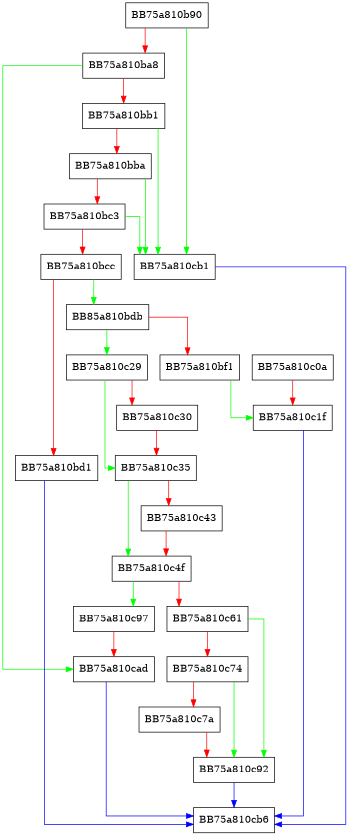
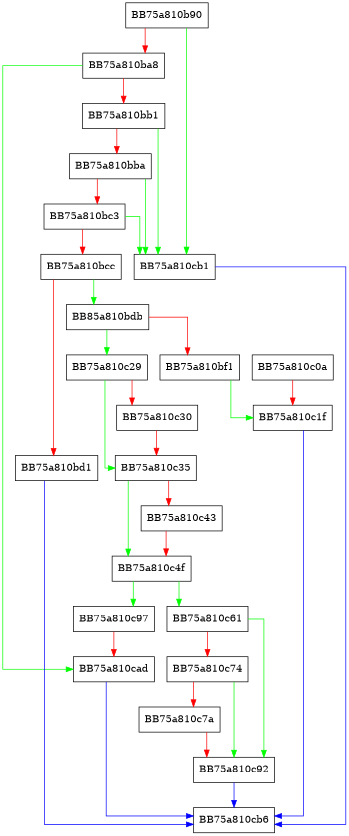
  digraph {
    splines=ortho
    node [shape=box]
    edge [color=red]
    BB75a810b90
    BB75a810cb1
    BB75a810ba8
    BB75a810cb6
    BB75a810cad
    BB75a810bb1
    BB75a810bba
    BB75a810bc3
    BB75a810bcc
    n10 [label=BB85a810bdb]
    BB75a810bd1
    BB75a810c29
    BB75a810bf1
    BB75a810c35
    BB75a810c30
    BB75a810c1f
    BB75a810c4f
    BB75a810c43
    BB75a810c0a
    BB75a810c97
    BB75a810c61
    BB75a810c92
    BB75a810c74
    BB75a810c7a
    BB75a810b90 -> BB75a810cb1 [color=green]
    BB75a810b90 -> BB75a810ba8
    BB75a810cb1 -> BB75a810cb6 [color=blue]
    BB75a810ba8 -> BB75a810cad [color=green]
    BB75a810ba8 -> BB75a810bb1
    BB75a810cad -> BB75a810cb6 [color=blue]
    BB75a810bb1 -> BB75a810cb1 [color=green]
    BB75a810bb1 -> BB75a810bba
    BB75a810bba -> BB75a810cb1 [color=green]
    BB75a810bba -> BB75a810bc3
    BB75a810bc3 -> BB75a810cb1 [color=green]
    BB75a810bc3 -> BB75a810bcc
    BB75a810bcc -> n10 [color=green]
    BB75a810bcc -> BB75a810bd1
    n10 -> BB75a810c29 [color=green]
    n10 -> BB75a810bf1
    BB75a810bd1 -> BB75a810cb6 [color=blue]
    BB75a810c29 -> BB75a810c35 [color=green]
    BB75a810c29 -> BB75a810c30
    BB75a810bf1 -> BB75a810c1f [color=green]
    BB75a810c35 -> BB75a810c4f [color=green]
    BB75a810c35 -> BB75a810c43
    BB75a810c30 -> BB75a810c35
    BB75a810c1f -> BB75a810cb6 [color=blue]
    BB75a810c4f -> BB75a810c97 [color=green]
-   BB75a810c4f -> BB75a810c61
+   BB75a810c4f -> BB75a810c61 [color=green]
    BB75a810c43 -> BB75a810c4f
    BB75a810c0a -> BB75a810c1f
    BB75a810c97 -> BB75a810cad
    BB75a810c61 -> BB75a810c92 [color=green]
    BB75a810c61 -> BB75a810c74
    BB75a810c92 -> BB75a810cb6 [color=blue]
    BB75a810c74 -> BB75a810c92 [color=green]
    BB75a810c74 -> BB75a810c7a
    BB75a810c7a -> BB75a810c92
  }
